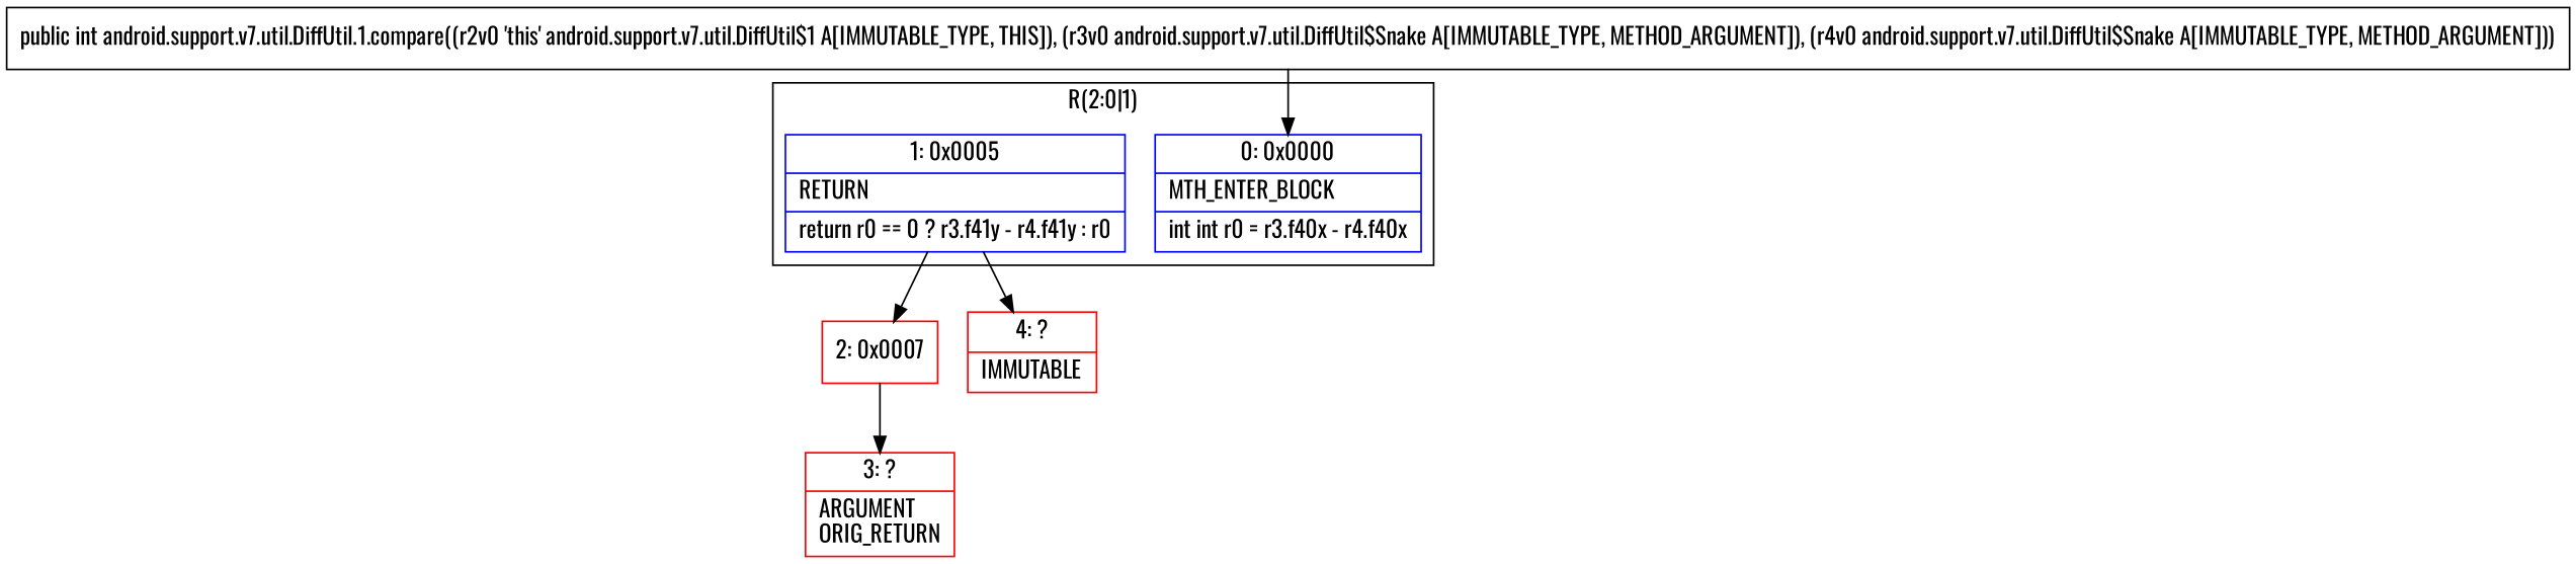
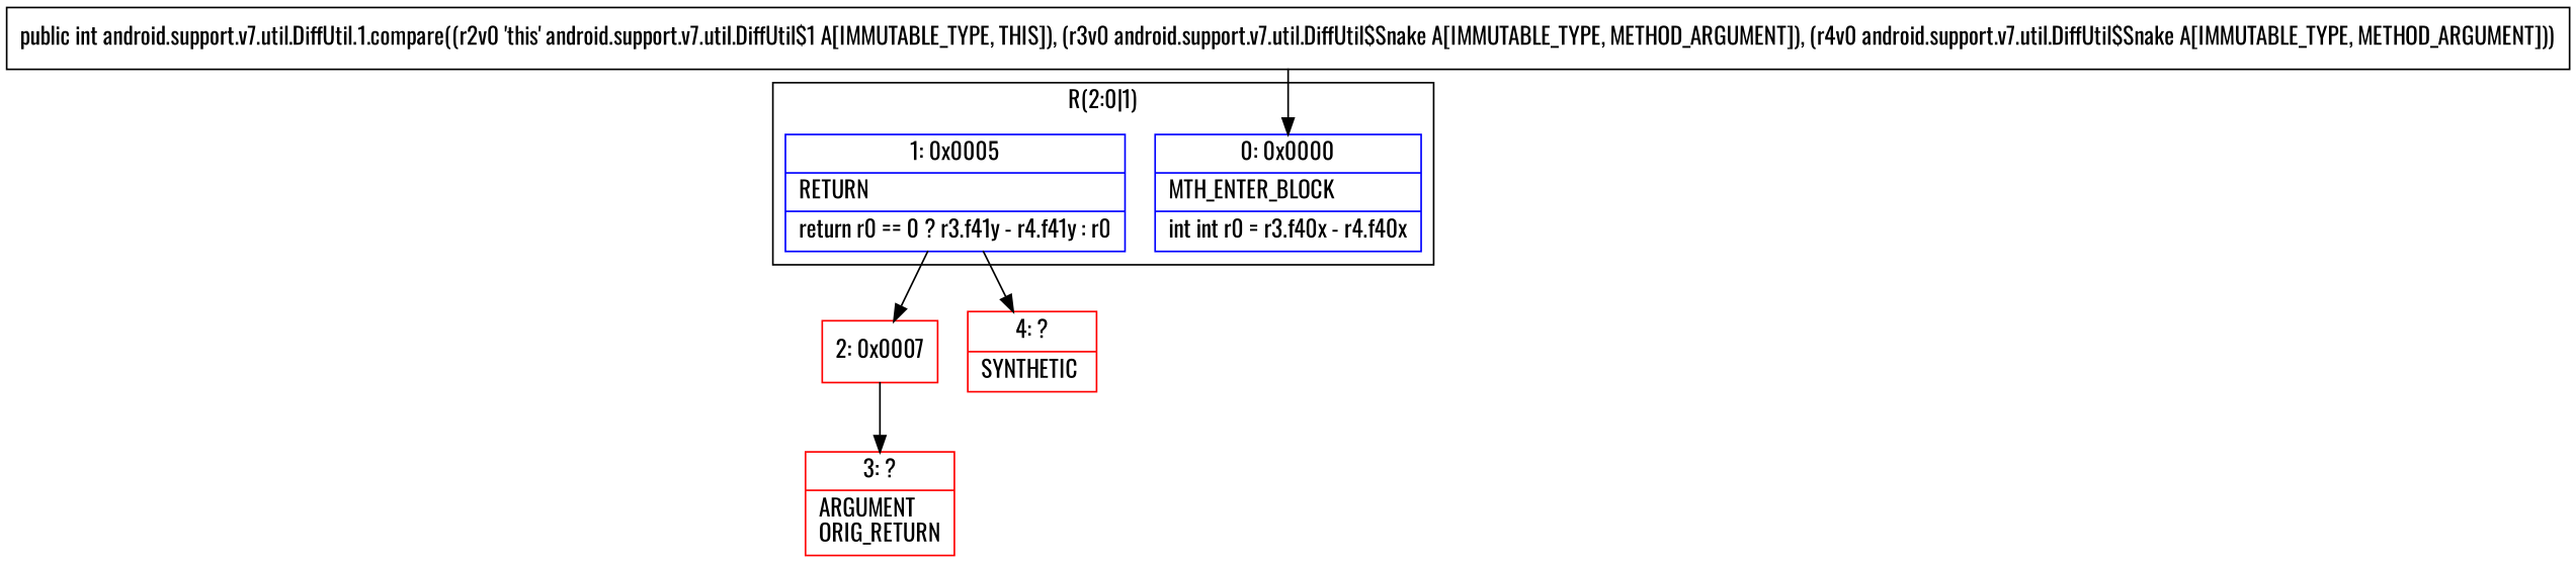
  digraph {
    fontname=Oswald
    node [color=red fontname=Oswald shape=record]
    edge [fontname=Oswald]
    n1 [color=blue label="{0\:\ 0x0000|MTH_ENTER_BLOCK\l|int int r0 = r3.f40x \- r4.f40x\l}"]
    n2 [color=blue label="{1\:\ 0x0005|RETURN\l|return r0 == 0 ? r3.f41y \- r4.f41y : r0\l}"]
    n3 [label="{2\:\ 0x0007}"]
-   n4 [label="{4\:\ ?|IMMUTABLE\l}"]
+   n4 [label="{4\:\ ?|SYNTHETIC\l}"]
    n5 [label="{3\:\ ?|ARGUMENT\lORIG_RETURN\l}"]
    n6 [label="{public int android.support.v7.util.DiffUtil.1.compare((r2v0 'this' android.support.v7.util.DiffUtil$1 A[IMMUTABLE_TYPE, THIS]), (r3v0 android.support.v7.util.DiffUtil$Snake A[IMMUTABLE_TYPE, METHOD_ARGUMENT]), (r4v0 android.support.v7.util.DiffUtil$Snake A[IMMUTABLE_TYPE, METHOD_ARGUMENT])) }" color=""]
    subgraph cluster_1 {
      label="R(2:0|1)"
      n1
      n2
    }
    n2 -> n3
    n2 -> n4
    n3 -> n5
    n6 -> n1
  }
